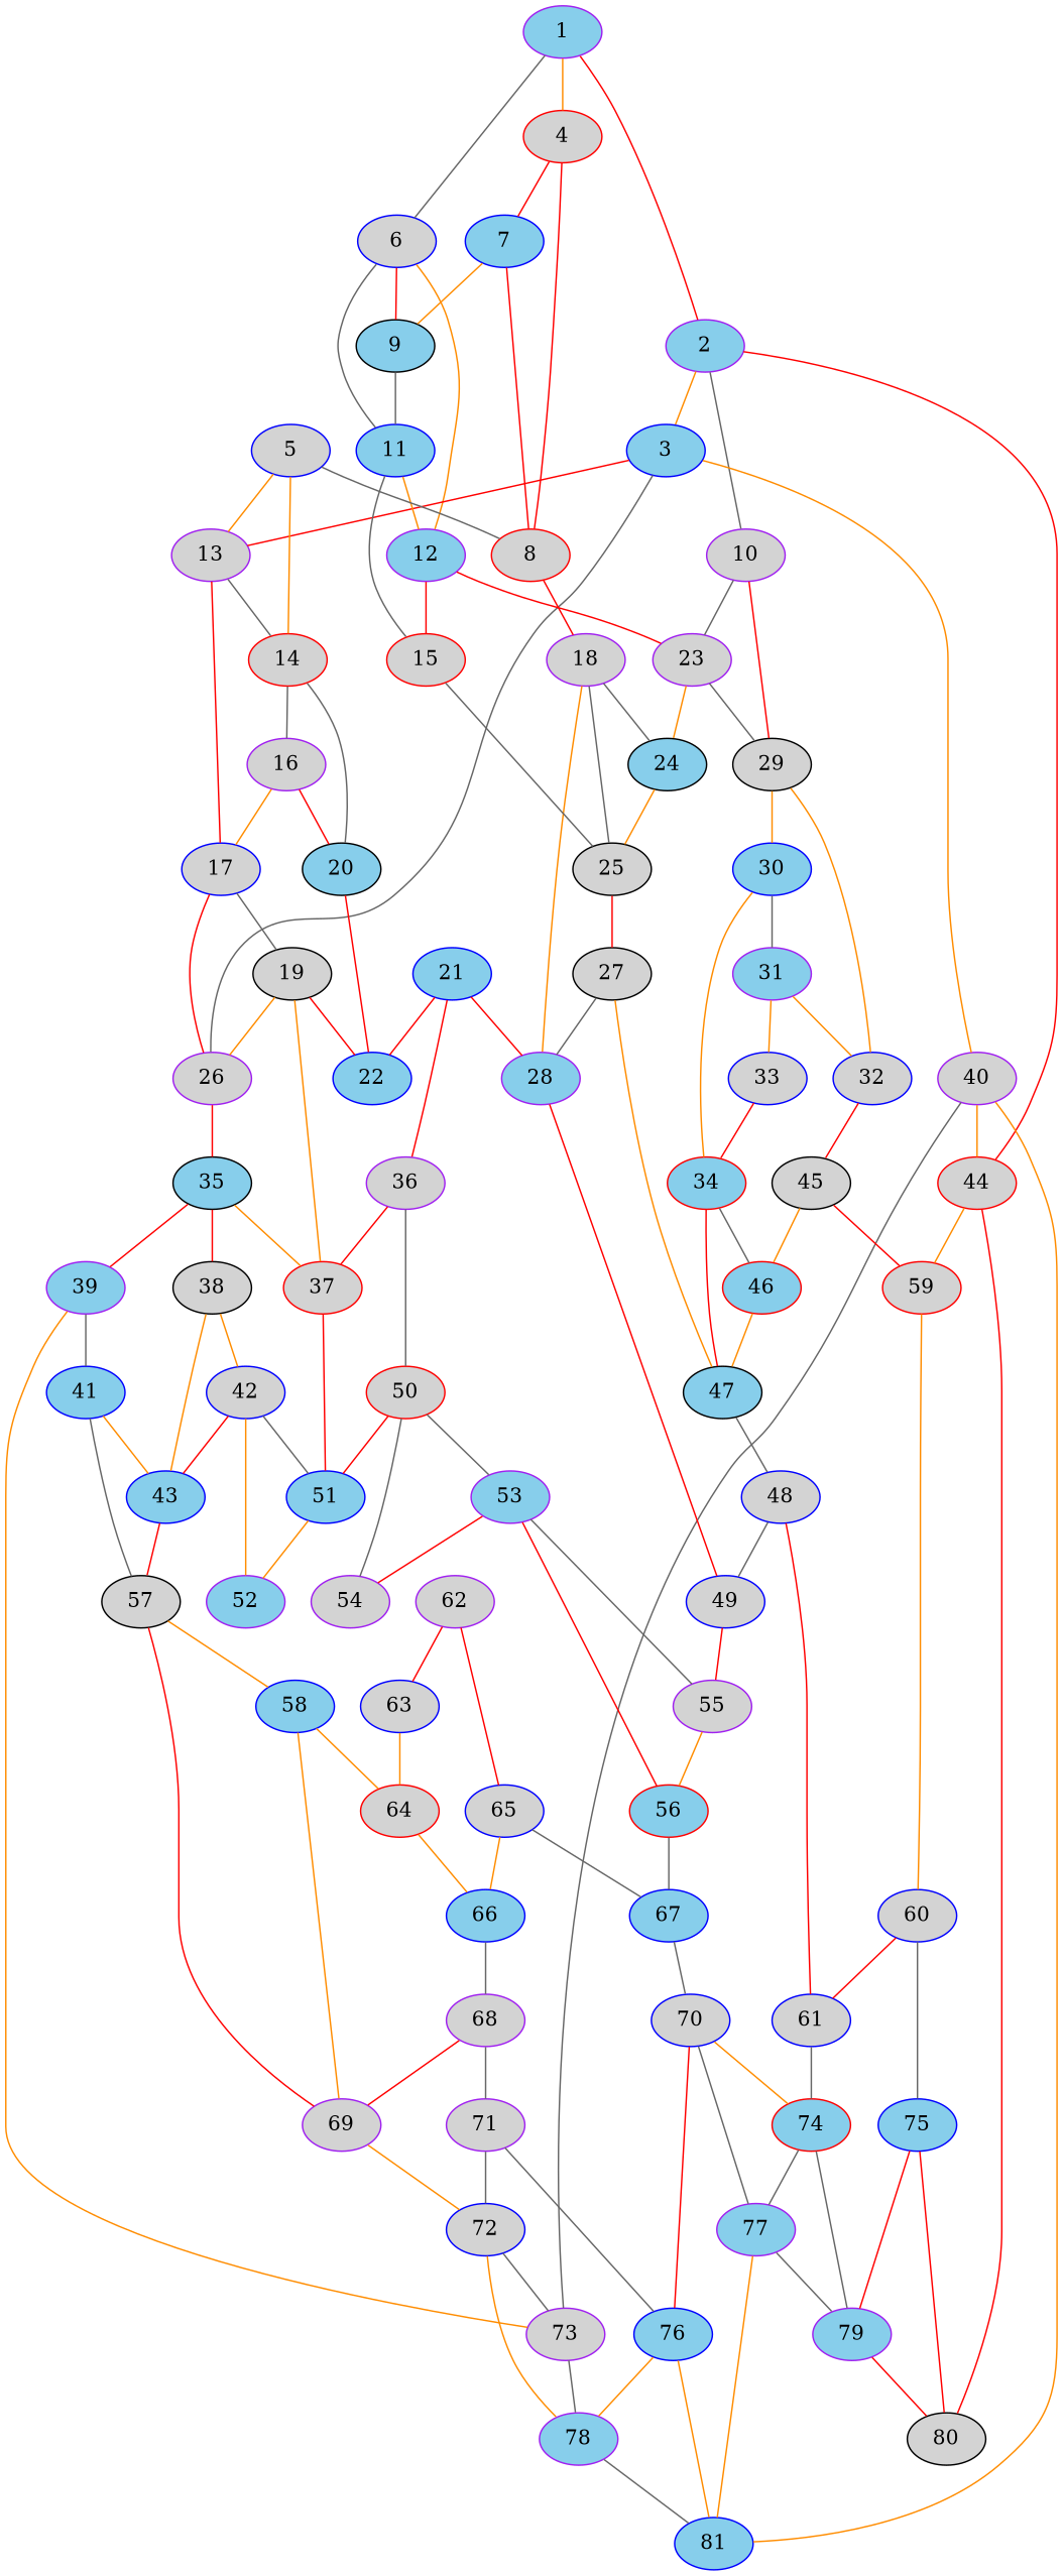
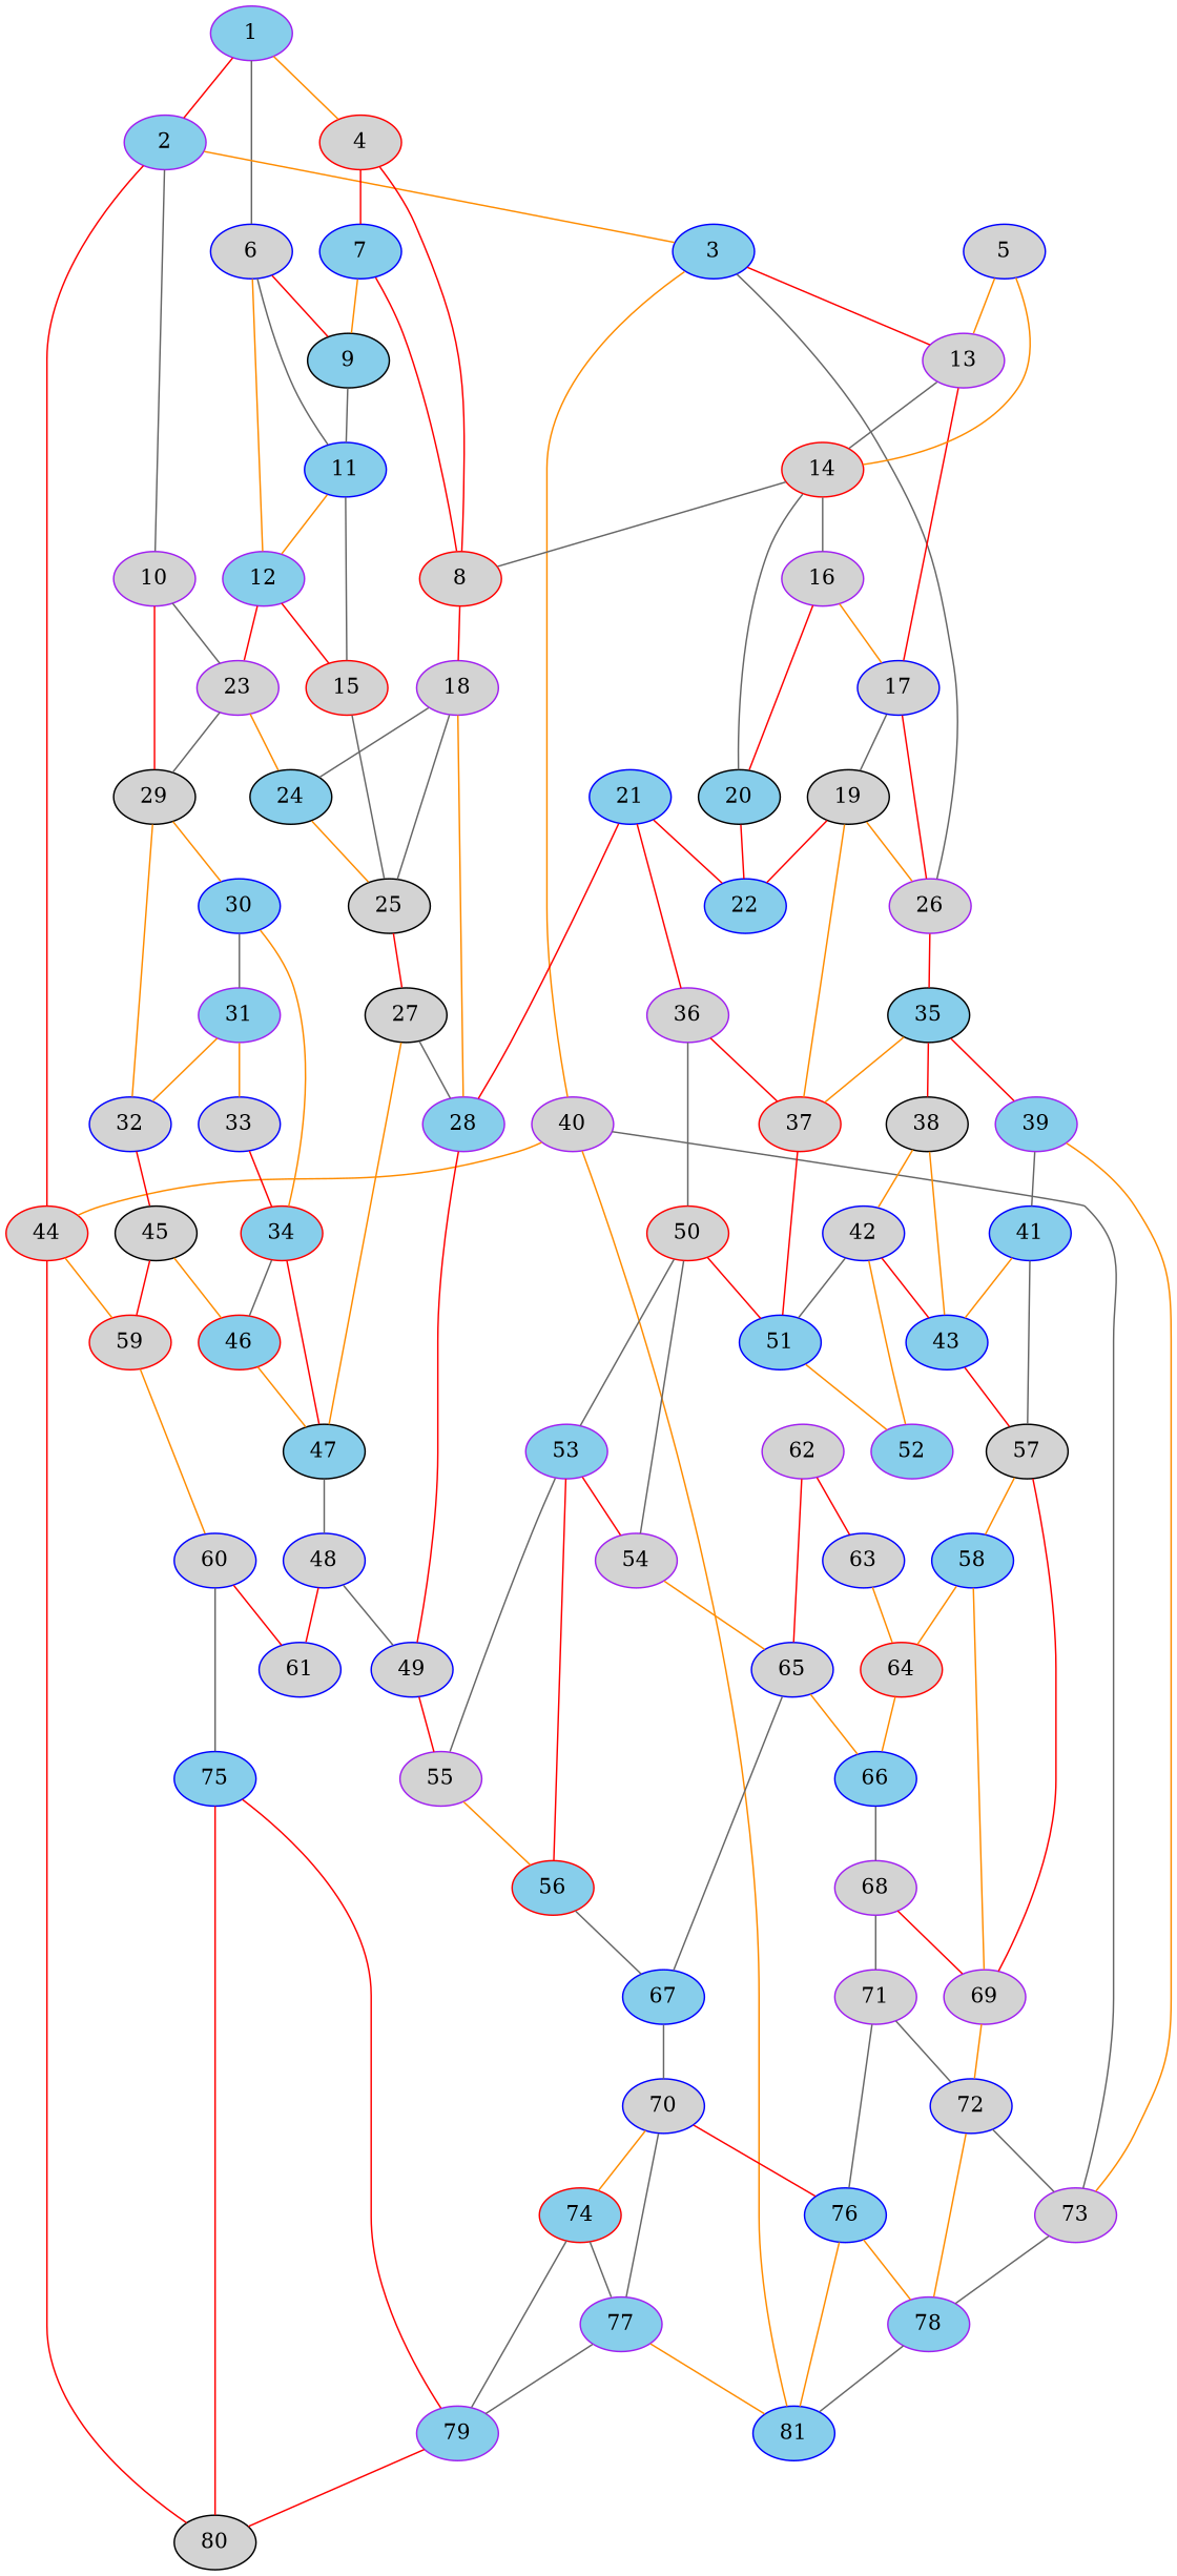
  graph {
    node [color=blue fillcolor=lightgrey style=filled]
    edge [color=red weight=1.0]
    1 [color=purple fillcolor=skyblue]
    2 [color=purple fillcolor=skyblue]
    4 [color=red]
    6
    3 [fillcolor=skyblue]
    10 [color=purple]
    44 [color=red]
    7 [fillcolor=skyblue]
    8 [color=red]
    9 [color=black fillcolor=skyblue]
    11 [fillcolor=skyblue]
    12 [color=purple fillcolor=skyblue]
    13 [color=purple]
    26 [color=purple]
    40 [color=purple]
    23 [color=purple]
    29 [color=black]
    59 [color=red]
    80 [color=black]
    14 [color=red]
    17
    35 [color=black fillcolor=skyblue]
    73 [color=purple]
    81 [fillcolor=skyblue]
    18 [color=purple]
    5
    16 [color=purple]
    20 [color=black fillcolor=skyblue]
    15 [color=red]
    24 [color=black fillcolor=skyblue]
    25 [color=black]
    28 [color=purple fillcolor=skyblue]
    30 [fillcolor=skyblue]
    32
    19 [color=black]
    22 [fillcolor=skyblue]
    27 [color=black]
    37 [color=red]
    49
    51 [fillcolor=skyblue]
    21 [fillcolor=skyblue]
    36 [color=purple]
    50 [color=red]
    47 [color=black fillcolor=skyblue]
    38 [color=black]
    39 [color=purple fillcolor=skyblue]
    48
    55 [color=purple]
    31 [color=purple fillcolor=skyblue]
    34 [color=red fillcolor=skyblue]
    45 [color=black]
    33
    46 [color=red fillcolor=skyblue]
    42
    43 [fillcolor=skyblue]
    41 [fillcolor=skyblue]
    53 [color=purple fillcolor=skyblue]
    54 [color=purple]
    52 [color=purple fillcolor=skyblue]
    57 [color=black]
    78 [color=purple fillcolor=skyblue]
    58 [fillcolor=skyblue]
    69 [color=purple]
    60
    61
    74 [color=red fillcolor=skyblue]
    56 [color=red fillcolor=skyblue]
    65
    62 [color=purple]
    63
    67 [fillcolor=skyblue]
    66 [fillcolor=skyblue]
    70
    64 [color=red]
    72
    75 [fillcolor=skyblue]
    79 [color=purple fillcolor=skyblue]
    77 [color=purple fillcolor=skyblue]
    68 [color=purple]
    71 [color=purple]
    76 [fillcolor=skyblue]
    1 -- 2
    1 -- 4 [color=darkorange]
    1 -- 6 [color=gray40]
    2 -- 3 [color=darkorange]
    2 -- 10 [color=gray40]
    2 -- 44
    4 -- 7
    4 -- 8
    6 -- 9
    6 -- 11 [color=gray40]
    6 -- 12 [color=darkorange]
    3 -- 13
    3 -- 26 [color=gray40]
    3 -- 40 [color=darkorange]
    10 -- 23 [color=gray40]
    10 -- 29
    44 -- 59 [color=darkorange]
    44 -- 80
    7 -- 8
    7 -- 9 [color=darkorange weight=2.0]
    8 -- 18
    9 -- 11 [color=gray40]
    11 -- 12 [color=darkorange]
    11 -- 15 [color=gray40]
    12 -- 23
    12 -- 15
    13 -- 14 [color=gray40]
    13 -- 17
    26 -- 35
    40 -- 44 [color=darkorange]
    40 -- 73 [color=gray40]
    40 -- 81 [color=darkorange]
    23 -- 29 [color=gray40]
    23 -- 24 [color=darkorange]
    29 -- 30 [color=darkorange]
    29 -- 32 [color=darkorange]
    59 -- 60 [color=darkorange]
    14 -- 16 [color=gray40]
    14 -- 20 [color=gray40]
    17 -- 26
    17 -- 19 [color=gray40]
    35 -- 37 [color=darkorange]
    35 -- 38
    35 -- 39
    73 -- 78 [color=gray40]
    18 -- 24 [color=gray40]
    18 -- 25 [color=gray40]
    18 -- 28 [color=darkorange]
-   5 -- 8 [color=gray40]
+   14 -- 8 [color=gray40]
    5 -- 13 [color=darkorange]
    5 -- 14 [color=darkorange]
    16 -- 17 [color=darkorange]
    16 -- 20
    20 -- 22 [weight=2.0]
    15 -- 25 [color=gray40]
    24 -- 25 [color=darkorange]
    25 -- 27
    28 -- 49
    30 -- 31 [color=gray40]
    30 -- 34 [color=darkorange]
    32 -- 45
    19 -- 26 [color=darkorange]
    19 -- 22
    19 -- 37 [color=darkorange]
    27 -- 28 [color=gray40]
    27 -- 47 [color=darkorange]
    37 -- 51
    49 -- 55 [weight=2.0]
    51 -- 52 [color=darkorange]
    21 -- 28
    21 -- 22
    21 -- 36
    36 -- 37
    36 -- 50 [color=gray40]
    50 -- 51
    50 -- 53 [color=gray40]
    50 -- 54 [color=gray40]
    47 -- 48 [color=gray40]
    38 -- 42 [color=darkorange]
    38 -- 43 [color=darkorange]
    39 -- 73 [color=darkorange]
    39 -- 41 [color=gray40]
    48 -- 49 [color=gray40]
    48 -- 61
    55 -- 56 [color=darkorange]
    31 -- 32 [color=darkorange]
    31 -- 33 [color=darkorange weight=2.0]
    34 -- 47
    34 -- 46 [color=gray40]
    45 -- 59 [weight=2.0]
    45 -- 46 [color=darkorange]
    33 -- 34
    46 -- 47 [color=darkorange]
    42 -- 51 [color=gray40]
    42 -- 43
    42 -- 52 [color=darkorange]
    43 -- 57
    41 -- 43 [color=darkorange]
    41 -- 57 [color=gray40]
    53 -- 55 [color=gray40]
    53 -- 54
    53 -- 56
+   54 -- 65 [color=darkorange]
    57 -- 58 [color=darkorange]
    57 -- 69
    78 -- 81 [color=gray40]
    58 -- 69 [color=darkorange]
    58 -- 64 [color=darkorange]
    69 -- 72 [color=darkorange]
    60 -- 61
    60 -- 75 [color=gray40 weight=2.0]
-   61 -- 74 [color=gray40]
    74 -- 79 [color=gray40]
    74 -- 77 [color=gray40]
    56 -- 67 [color=gray40]
    65 -- 67 [color=gray40]
    65 -- 66 [color=darkorange]
    62 -- 65
    62 -- 63 [weight=2.0]
    63 -- 64 [color=darkorange weight=2.0]
    67 -- 70 [color=gray40]
    66 -- 68 [color=gray40]
    70 -- 74 [color=darkorange]
    70 -- 77 [color=gray40]
    70 -- 76
    64 -- 66 [color=darkorange]
    72 -- 73 [color=gray40]
    72 -- 78 [color=darkorange]
    75 -- 80
    75 -- 79
    79 -- 80
    77 -- 81 [color=darkorange]
    77 -- 79 [color=gray40]
    68 -- 69
    68 -- 71 [color=gray40 weight=2.0]
    71 -- 72 [color=gray40]
    71 -- 76 [color=gray40]
    76 -- 81 [color=darkorange]
    76 -- 78 [color=darkorange]
  }
